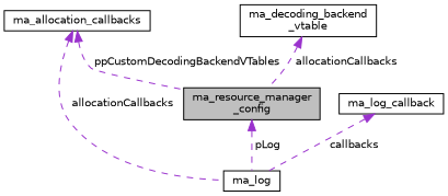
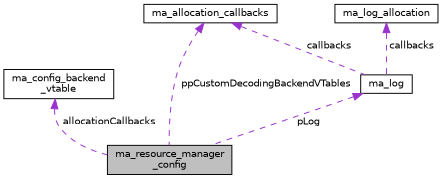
  digraph {
    node [color=black fillcolor=white fontname=Helvetica fontsize=10 shape=record style=filled]
    edge [color=darkorchid3 dir=back fontname=Helvetica fontsize=10 labelfontname=Helvetica labelfontsize=10 style=dashed]
    n1 [fillcolor=grey75 fontcolor=black height=0.2 label="ma_resource_manager\l_config" width=0.4]
-   n2 [height=0.2 label="ma_decoding_backend\l_vtable" width=0.4]
+   n2 [height=0.2 label="ma_config_backend\l_vtable" width=0.4]
    n3 [height=0.2 label=ma_allocation_callbacks width=0.4]
    n4 [height=0.2 label=ma_log width=0.4]
-   n5 [height=0.2 label=ma_log_callback width=0.4]
+   n5 [height=0.2 label=ma_log_allocation width=0.4]
    n2 -> n1 [label=" allocationCallbacks"]
    n3 -> n1 [label=" ppCustomDecodingBackendVTables"]
-   n3 -> n4 [label=" allocationCallbacks"]
-   n1 -> n4 [label=" pLog"]
+   n3 -> n4 [label=" callbacks"]
+   n4 -> n1 [label=" pLog"]
    n5 -> n4 [label=" callbacks"]
  }
